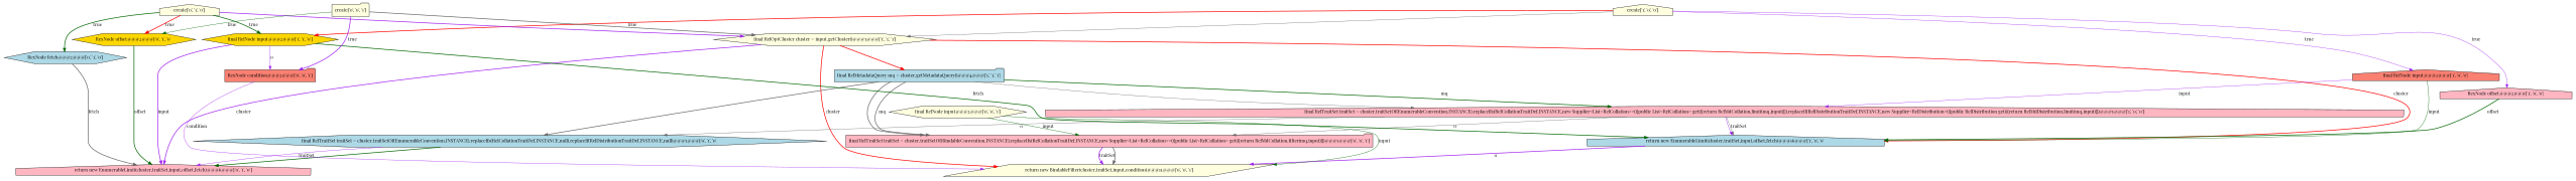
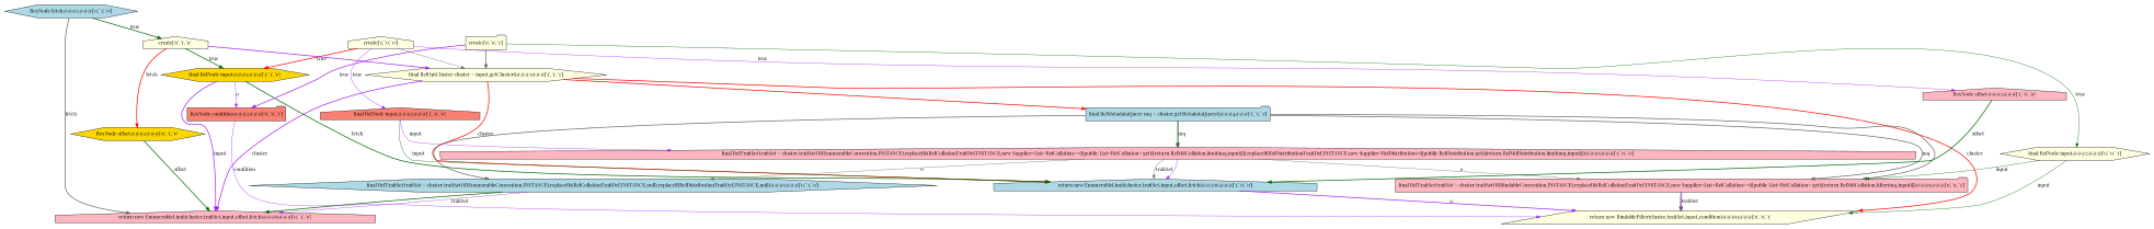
  digraph {
    fontname="Playfair Display"
    node [fillcolor=lightyellow fontname="Playfair Display" shape=house style=filled]
    edge [color=purple fontname="Playfair Display" style=bold]
    n1 [label="final RelOptCluster cluster = input.getCluster()@@@3@@@['1', '1', '1']" shape=hexagon]
    n2 [label="return new BindableFilter(cluster,traitSet,input,condition)@@@11@@@['0', '0', '1']" shape=parallelogram]
    n3 [fillcolor=lightblue label="final RelMetadataQuery mq = cluster.getMetadataQuery()@@@4@@@['1', '1', '1']" shape=folder]
    n4 [fillcolor=lightpink label="return new EnumerableLimit(cluster,traitSet,input,offset,fetch)@@@6@@@['0', '1', '0']"]
    n5 [fillcolor=lightblue label="return new EnumerableLimit(cluster,traitSet,input,offset,fetch)@@@16@@@['1', '0', '0']"]
    n6 [fillcolor=lightblue label="final RelTraitSet traitSet = cluster.traitSetOf(EnumerableConvention.INSTANCE).replaceIfs(RelCollationTraitDef.INSTANCE,null).replaceIf(RelDistributionTraitDef.INSTANCE,null)@@@5@@@['0', '1', '0']" shape=hexagon]
    n7 [fillcolor=lightpink label="final RelTraitSet traitSet = cluster.traitSetOf(BindableConvention.INSTANCE).replaceIfs(RelCollationTraitDef.INSTANCE,new Supplier<List<RelCollation>>(){public List<RelCollation> get(){return RelMdCollation.filter(mq,input)}})@@@5@@@['0', '0', '1']" shape=folder]
    n8 [fillcolor=lightpink label="final RelTraitSet traitSet = cluster.traitSetOf(EnumerableConvention.INSTANCE).replaceIfs(RelCollationTraitDef.INSTANCE,new Supplier<List<RelCollation>>(){public List<RelCollation> get(){return RelMdCollation.limit(mq,input)}}).replaceIf(RelDistributionTraitDef.INSTANCE,new Supplier<RelDistribution>(){public RelDistribution get(){return RelMdDistribution.limit(mq,input)}})@@@5@@@['1', '0', '0']"]
    n9 [fillcolor=lightblue label="RexNode fetch@@@2@@@['0', '1', '0']" shape=hexagon]
    n10 [fillcolor=gold label="final RelNode input@@@2@@@['1', '1', '0']" shape=hexagon]
    n11 [fillcolor=salmon label="RexNode condition@@@2@@@['0', '0', '1']" shape=folder]
    n12 [label="create['1', '0', '0']"]
    n13 [fillcolor=lightpink label="RexNode offset@@@2@@@['1', '0', '0']"]
    n14 [fillcolor=salmon label="final RelNode input@@@2@@@['1', '0', '0']"]
    n15 [fillcolor=gold label="RexNode offset@@@2@@@['0', '1', '0']" shape=hexagon]
    n16 [label="final RelNode input@@@2@@@['0', '0', '1']" shape=hexagon]
    n17 [label="create['0', '1', '0']"]
    n18 [label="create['0', '0', '1']" shape=folder]
    n1 -> n2 [color=red label=cluster]
    n1 -> n3 [color=red]
    n1 -> n4 [label=cluster]
    n1 -> n5 [color=red label=cluster]
    n3 -> n6 [color=gray40]
    n3 -> n7 [color=gray40 label=mq]
    n3 -> n7 [color=gray40]
    n3 -> n8 [color=darkgreen label=mq]
    n3 -> n8 [color=gray40 style=solid]
    n5 -> n2 [label=0]
    n6 -> n4 [color=darkgreen]
    n6 -> n4 [label=traitSet style=solid]
    n7 -> n2 [label=traitSet]
    n7 -> n2 [color=gray40]
    n8 -> n5 [color=gray40 label=traitSet style=solid]
    n8 -> n5 [style=solid]
    n8 -> n6 [color=gray40 label=0 style=solid]
    n8 -> n7 [color=gray40 label=0 style=solid]
    n9 -> n4 [color=gray40 label=fetch]
    n10 -> n4 [label=input]
    n10 -> n5 [color=darkgreen label=fetch]
    n10 -> n11 [label=0 style=solid]
    n11 -> n2 [label=condition style=solid]
    n12 -> n1 [color=gray40 style=solid]
    n12 -> n10 [color=red label=true]
    n12 -> n13 [label=true style=solid]
    n12 -> n14 [label=true style=solid]
    n13 -> n5 [color=darkgreen label=offset]
    n14 -> n5 [color=darkgreen label=input style=solid]
    n14 -> n8 [label=input style=solid]
    n15 -> n4 [color=darkgreen label=offset]
    n16 -> n2 [color=darkgreen label=input style=solid]
    n16 -> n7 [color=darkgreen label=input style=solid]
    n17 -> n1
-   n17 -> n9 [color=darkgreen label=true]
+   n9 -> n17 [color=darkgreen label=true]
    n17 -> n10 [color=darkgreen label=true]
-   n17 -> n15 [color=red label=true]
+   n17 -> n15 [color=red label=fetch]
    n18 -> n1 [color=gray40]
    n18 -> n11 [label=true]
-   n18 -> n15 [color=darkgreen label=true style=solid]
+   n18 -> n16 [color=darkgreen label=true style=solid]
  }
